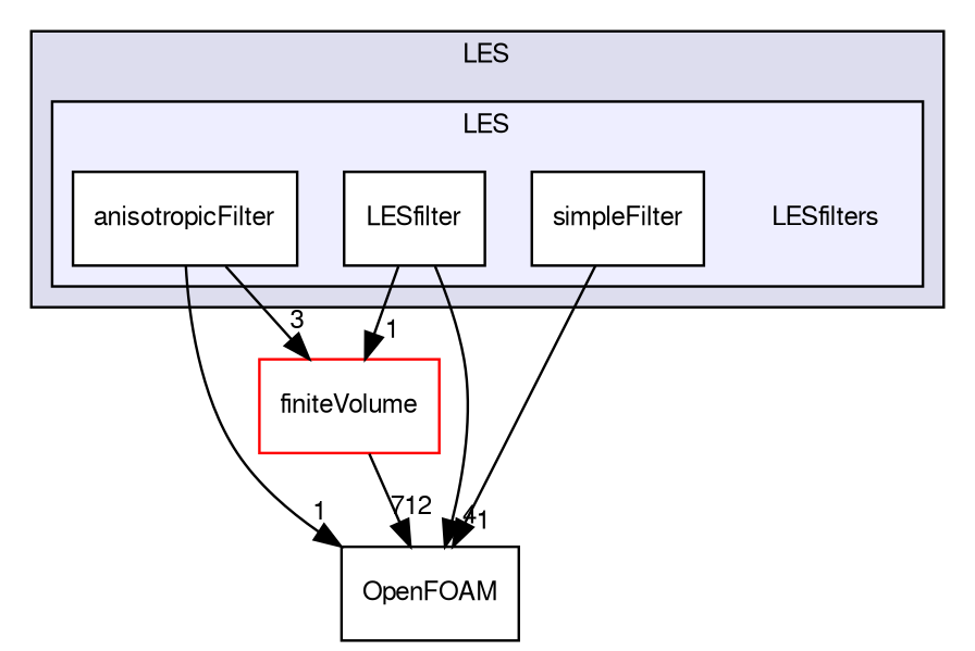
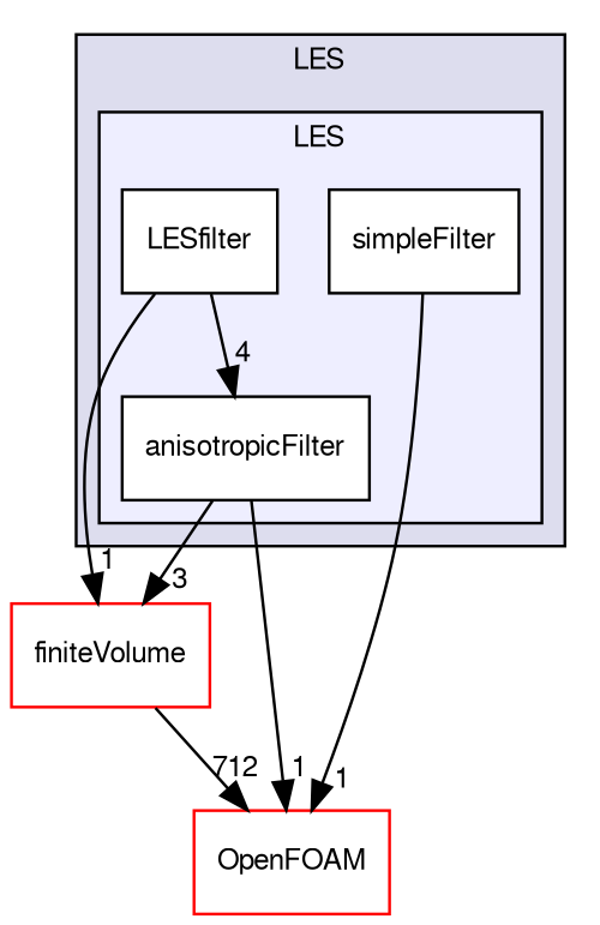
  digraph {
    compound=true
    node [fontname=FreeSans fontsize=10 shape=box color=black]
    edge [headlabel=1 labeldistance=1.5 labelfontname=FreeSans labelfontsize=10]
-   n1 [label=LESfilters shape=plaintext color=""]
    n2 [fillcolor=white label=anisotropicFilter style=filled]
    n3 [fillcolor=white label=LESfilter style=filled]
    n4 [fillcolor=white label=simpleFilter style=filled]
    n5 [color=red label=finiteVolume]
-   n6 [label=OpenFOAM]
+   n6 [color=red label=OpenFOAM]
    subgraph cluster_1 {
      bgcolor="#ddddee"
      fontname=FreeSans
      fontsize=10
      label=LES
      pencolor=black
      subgraph cluster_2 {
        bgcolor="#eeeeff"
        fontname=FreeSans
        fontsize=10
        label=LES
        pencolor=black
-       n1
        n2
        n3
        n4
      }
    }
    n2 -> n5 [headlabel=3]
    n2 -> n6
    n3 -> n5
-   n3 -> n6 [headlabel=4]
+   n3 -> n2 [headlabel=4]
    n4 -> n6
    n5 -> n6 [headlabel=712]
  }
